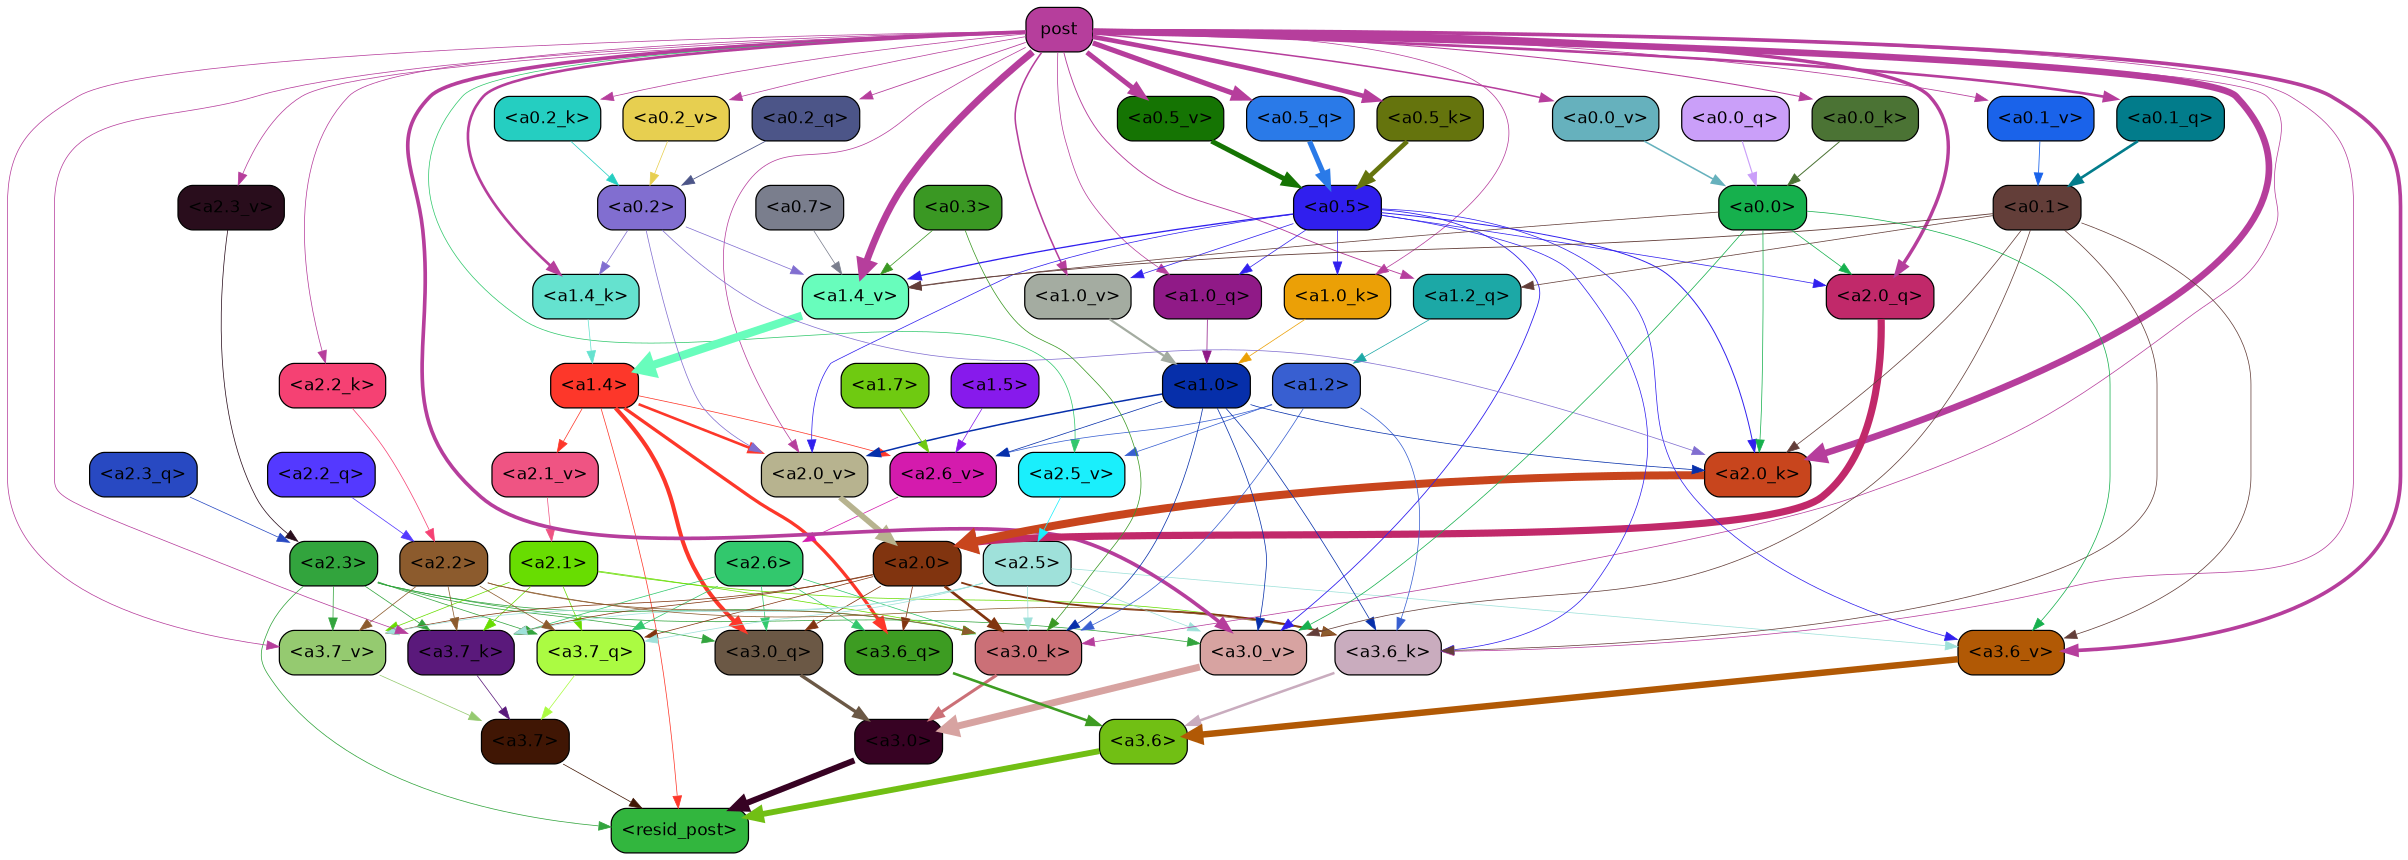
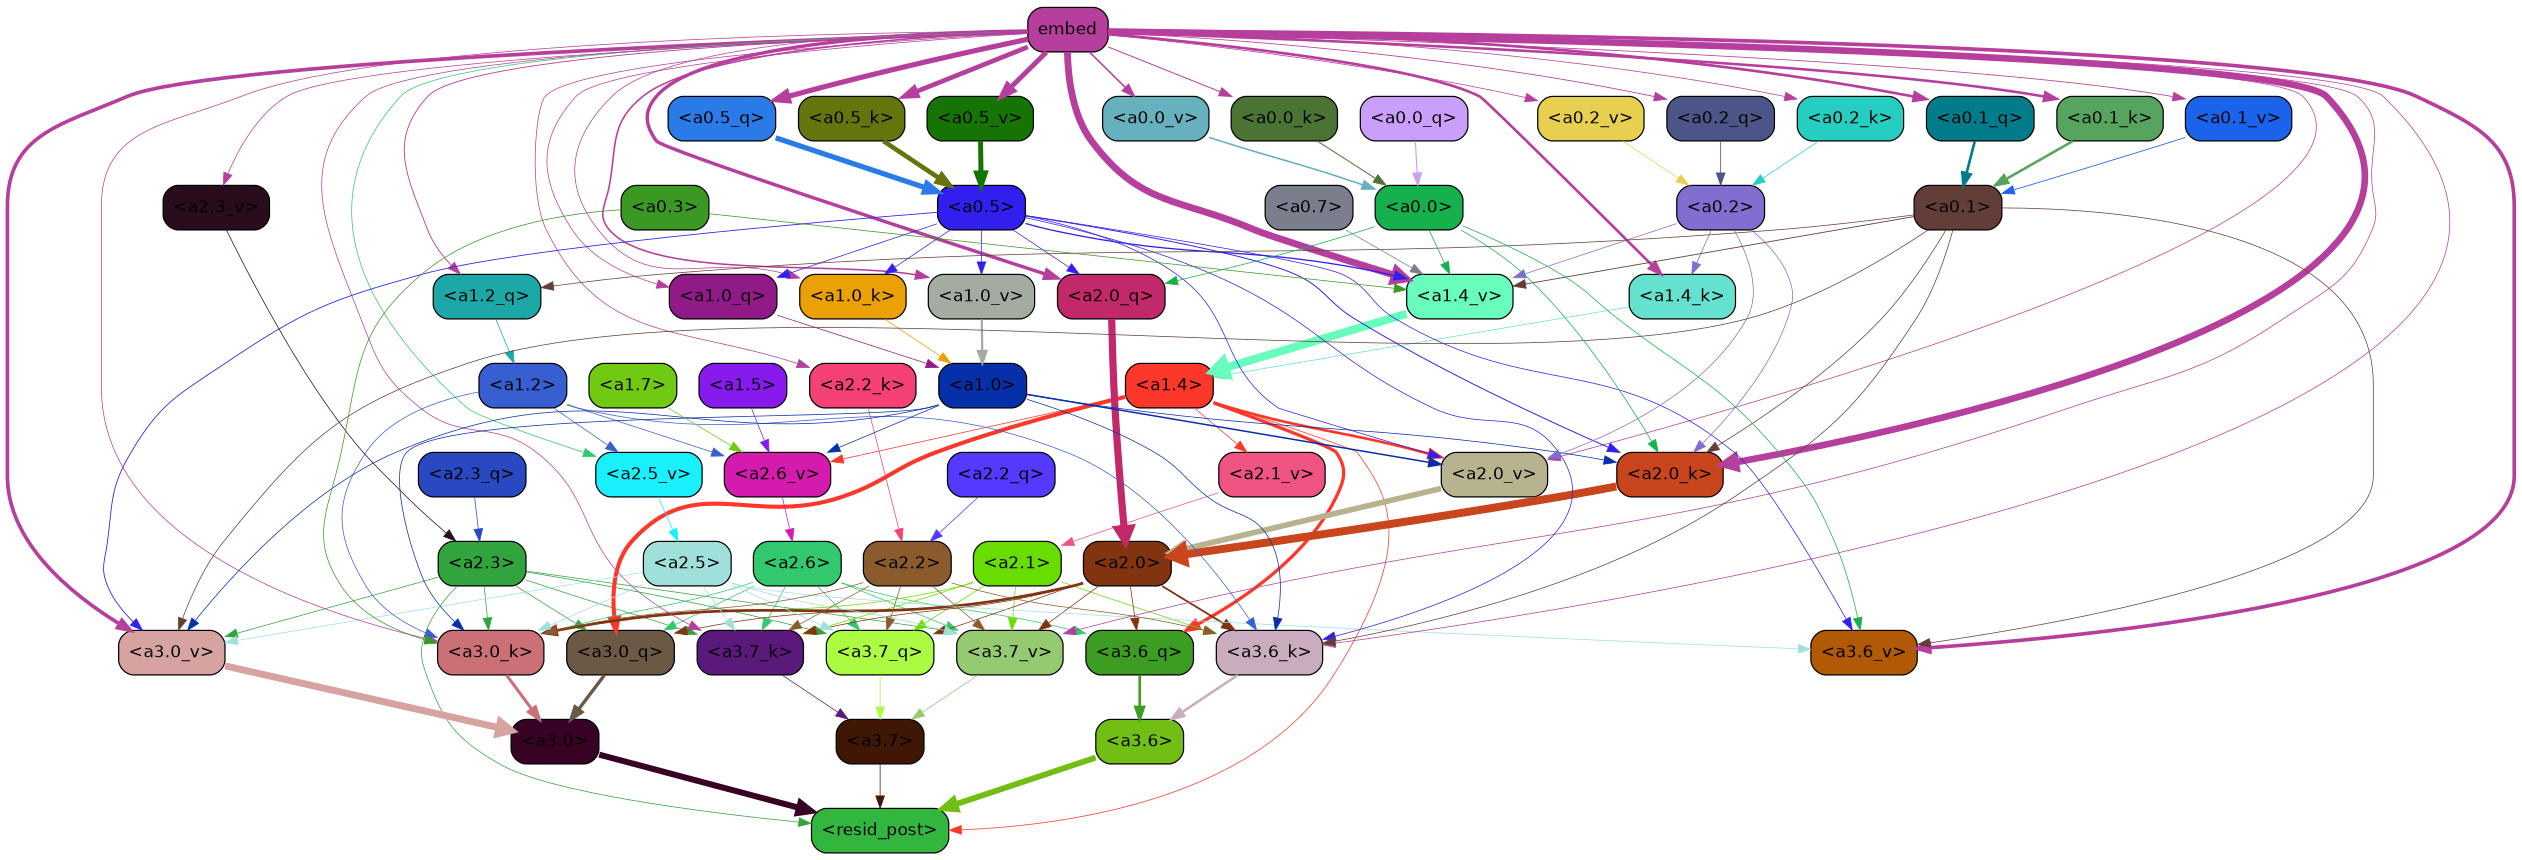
  strict digraph {
    splines=true
    node [color=black fontname=Helvetica shape=box style="filled, rounded"]
    edge [color="#b63e9c" penwidth=0.6]
    "<a3.7>" [fillcolor="#401604"]
    "<resid_post>" [fillcolor="#32b63e"]
    "<a3.6>" [fillcolor="#71bf14"]
    "<a3.0>" [fillcolor="#370223"]
    "<a2.3>" [fillcolor="#32a43d"]
    "<a3.7_q>" [fillcolor="#abfb42"]
    "<a3.0_q>" [fillcolor="#6b5845"]
    "<a3.7_k>" [fillcolor="#5a197b"]
    "<a3.0_k>" [fillcolor="#cb7077"]
    "<a3.7_v>" [fillcolor="#95ca70"]
    "<a3.0_v>" [fillcolor="#d7a3a1"]
    "<a1.4>" [fillcolor="#fd372a"]
    "<a3.6_q>" [fillcolor="#3d9c22"]
    "<a2.6_v>" [fillcolor="#d41bad"]
    "<a2.1_v>" [fillcolor="#ef5483"]
    "<a2.0_v>" [fillcolor="#b7b38f"]
    "<a2.6>" [fillcolor="#32c86d"]
    "<a2.1>" [fillcolor="#68dd01"]
    "<a2.0>" [fillcolor="#81340f"]
    "<a3.6_k>" [fillcolor="#c9acbe"]
    "<a3.6_v>" [fillcolor="#b15905"]
    "<a2.5>" [fillcolor="#9fe1da"]
    "<a2.2>" [fillcolor="#8c5b2d"]
-   embed [fillcolor="#b63e9c" label=post]
+   embed [fillcolor="#b63e9c"]
    "<a2.0_q>" [fillcolor="#c1296a"]
    "<a2.2_k>" [fillcolor="#f54173"]
    "<a2.0_k>" [fillcolor="#c8451d"]
    "<a2.5_v>" [fillcolor="#1aeffc"]
    "<a2.3_v>" [fillcolor="#290d1c"]
    "<a1.2_q>" [fillcolor="#1ca8a6"]
    "<a1.0_q>" [fillcolor="#901a87"]
    "<a1.4_k>" [fillcolor="#65e2cf"]
    "<a1.0_k>" [fillcolor="#eba006"]
    "<a1.4_v>" [fillcolor="#68fdbc"]
    "<a1.0_v>" [fillcolor="#a4aca1"]
    "<a0.5_q>" [fillcolor="#2a7ae8"]
    "<a0.2_q>" [fillcolor="#4c5588"]
    "<a0.1_q>" [fillcolor="#027c8b"]
    "<a0.5_k>" [fillcolor="#65740d"]
    "<a0.2_k>" [fillcolor="#25cec1"]
+   "<a0.1_k>" [fillcolor="#56a45e"]
    "<a0.0_k>" [fillcolor="#4b7334"]
    "<a0.5_v>" [fillcolor="#157403"]
    "<a0.2_v>" [fillcolor="#e7cf50"]
    "<a0.1_v>" [fillcolor="#1a63ea"]
    "<a0.0_v>" [fillcolor="#66b1bd"]
    "<a1.2>" [fillcolor="#385fd1"]
    "<a1.0>" [fillcolor="#062faa"]
    "<a0.5>" [fillcolor="#301fee"]
    "<a0.2>" [fillcolor="#816ed0"]
    "<a0.1>" [fillcolor="#633e39"]
    "<a0.0>" [fillcolor="#16b04d"]
    "<a0.3>" [fillcolor="#3a9823"]
    "<a2.3_q>" [fillcolor="#2849c2"]
    "<a2.2_q>" [fillcolor="#5439ff"]
    "<a1.7>" [fillcolor="#6fca11"]
    "<a1.5>" [fillcolor="#871aec"]
    "<a0.7>" [fillcolor="#7a7e8d"]
    "<a0.0_q>" [fillcolor="#ca9ff9"]
    "<a3.7>" -> "<resid_post>" [color="#401604"]
    "<a3.6>" -> "<resid_post>" [color="#71bf14" penwidth=4.751612067222595]
    "<a3.0>" -> "<resid_post>" [color="#370223" penwidth=4.884142994880676]
    "<a2.3>" -> "<resid_post>" [color="#32a43d"]
    "<a2.3>" -> "<a3.7_q>" [color="#32a43d"]
    "<a2.3>" -> "<a3.0_q>" [color="#32a43d"]
    "<a2.3>" -> "<a3.7_k>" [color="#32a43d"]
    "<a2.3>" -> "<a3.0_k>" [color="#32a43d"]
    "<a2.3>" -> "<a3.7_v>" [color="#32a43d"]
    "<a2.3>" -> "<a3.0_v>" [color="#32a43d"]
    "<a3.7_q>" -> "<a3.7>" [color="#abfb42"]
    "<a3.0_q>" -> "<a3.0>" [color="#6b5845" penwidth=2.7421876192092896]
    "<a3.7_k>" -> "<a3.7>" [color="#5a197b"]
    "<a3.0_k>" -> "<a3.0>" [color="#cb7077" penwidth=2.476402521133423]
    "<a3.7_v>" -> "<a3.7>" [color="#95ca70"]
    "<a3.0_v>" -> "<a3.0>" [color="#d7a3a1" penwidth=5.652270674705505]
    "<a1.4>" -> "<resid_post>" [color="#fd372a"]
    "<a1.4>" -> "<a3.0_q>" [color="#fd372a" penwidth=3.3040847778320312]
    "<a1.4>" -> "<a3.6_q>" [color="#fd372a" penwidth=2.6469622254371643]
    "<a1.4>" -> "<a2.6_v>" [color="#fd372a"]
    "<a1.4>" -> "<a2.1_v>" [color="#fd372a"]
    "<a1.4>" -> "<a2.0_v>" [color="#fd372a" penwidth=2.1286070346832275]
    "<a3.6_q>" -> "<a3.6>" [color="#3d9c22" penwidth=2.091020345687866]
    "<a2.6_v>" -> "<a2.6>" [color="#d41bad"]
    "<a2.1_v>" -> "<a2.1>" [color="#ef5483"]
    "<a2.0_v>" -> "<a2.0>" [color="#b7b38f" penwidth=4.5950857400894165]
    "<a2.6>" -> "<a3.7_q>" [color="#32c86d"]
    "<a2.6>" -> "<a3.0_q>" [color="#32c86d"]
    "<a2.6>" -> "<a3.7_k>" [color="#32c86d"]
    "<a2.6>" -> "<a3.0_k>" [color="#32c86d"]
+   "<a2.6>" -> "<a3.7_v>" [color="#32c86d"]
    "<a2.6>" -> "<a3.6_q>" [color="#32c86d"]
    "<a2.1>" -> "<a3.7_q>" [color="#68dd01"]
    "<a2.1>" -> "<a3.7_k>" [color="#68dd01"]
    "<a2.1>" -> "<a3.0_k>" [color="#68dd01"]
    "<a2.1>" -> "<a3.7_v>" [color="#68dd01"]
    "<a2.1>" -> "<a3.6_k>" [color="#68dd01"]
    "<a2.0>" -> "<a3.7_q>" [color="#81340f"]
    "<a2.0>" -> "<a3.0_q>" [color="#81340f"]
    "<a2.0>" -> "<a3.7_k>" [color="#81340f"]
    "<a2.0>" -> "<a3.0_k>" [color="#81340f" penwidth=2.2137351036071777]
    "<a2.0>" -> "<a3.7_v>" [color="#81340f"]
    "<a2.0>" -> "<a3.6_q>" [color="#81340f"]
    "<a2.0>" -> "<a3.6_k>" [color="#81340f" penwidth=1.4757367372512817]
    "<a3.6_k>" -> "<a3.6>" [color="#c9acbe" penwidth=2.048597991466522]
-   "<a3.6_v>" -> "<a3.6>" [color="#b15905" penwidth=5.2550448179244995]
    "<a2.5>" -> "<a3.7_q>" [color="#9fe1da"]
    "<a2.5>" -> "<a3.7_k>" [color="#9fe1da"]
    "<a2.5>" -> "<a3.0_k>" [color="#9fe1da"]
    "<a2.5>" -> "<a3.7_v>" [color="#9fe1da"]
    "<a2.5>" -> "<a3.0_v>" [color="#9fe1da"]
    "<a2.5>" -> "<a3.6_v>" [color="#9fe1da"]
    "<a2.2>" -> "<a3.7_q>" [color="#8c5b2d"]
    "<a2.2>" -> "<a3.7_k>" [color="#8c5b2d"]
    "<a2.2>" -> "<a3.0_k>" [color="#8c5b2d"]
    "<a2.2>" -> "<a3.7_v>" [color="#8c5b2d"]
    "<a2.2>" -> "<a3.6_k>" [color="#8c5b2d"]
    embed -> "<a3.7_k>"
    embed -> "<a3.0_k>"
    embed -> "<a3.7_v>"
    embed -> "<a3.0_v>" [penwidth=2.972973108291626]
    embed -> "<a2.0_v>"
    embed -> "<a3.6_k>"
    embed -> "<a3.6_v>" [penwidth=2.9582033157348633]
    embed -> "<a2.0_q>" [penwidth=2.7699792869389057]
    embed -> "<a2.2_k>"
    embed -> "<a2.0_k>" [penwidth=5.362775564193726]
    embed -> "<a2.5_v>" [color="#32c86d"]
    embed -> "<a2.3_v>"
    embed -> "<a1.2_q>" [penwidth=0.7193574905395508]
    embed -> "<a1.0_q>"
    embed -> "<a1.4_k>" [penwidth=2.147887945175171]
    embed -> "<a1.0_k>"
    embed -> "<a1.4_v>" [penwidth=5.545122385025024]
    embed -> "<a1.0_v>" [penwidth=1.26444411277771]
    embed -> "<a0.5_q>" [penwidth=4.18559342622757]
    embed -> "<a0.2_q>" [penwidth=0.6669292449951172]
    embed -> "<a0.1_q>" [penwidth=2.1428701877593994]
    embed -> "<a0.5_k>" [penwidth=3.7556475400924683]
    embed -> "<a0.2_k>"
+   embed -> "<a0.1_k>" [penwidth=2.072890520095825]
    embed -> "<a0.0_k>" [penwidth=0.8285634517669678]
    embed -> "<a0.5_v>" [penwidth=3.991437017917633]
    embed -> "<a0.2_v>"
    embed -> "<a0.1_v>" [penwidth=0.6634087562561035]
    embed -> "<a0.0_v>" [penwidth=1.2436447143554688]
    "<a2.0_q>" -> "<a2.0>" [color="#c1296a" penwidth=5.819834470748901]
    "<a2.2_k>" -> "<a2.2>" [color="#f54173"]
    "<a2.0_k>" -> "<a2.0>" [color="#c8451d" penwidth=6.470837593078613]
    "<a2.5_v>" -> "<a2.5>" [color="#1aeffc"]
    "<a2.3_v>" -> "<a2.3>" [color="#290d1c"]
    "<a1.2_q>" -> "<a1.2>" [color="#1ca8a6"]
    "<a1.0_q>" -> "<a1.0>" [color="#901a87"]
    "<a1.4_k>" -> "<a1.4>" [color="#65e2cf"]
    "<a1.0_k>" -> "<a1.0>" [color="#eba006"]
    "<a1.4_v>" -> "<a1.4>" [color="#68fdbc" penwidth=6.635385513305664]
    "<a1.0_v>" -> "<a1.0>" [color="#a4aca1" penwidth=1.807669460773468]
    "<a0.5_q>" -> "<a0.5>" [color="#2a7ae8" penwidth=4.201210081577301]
    "<a0.2_q>" -> "<a0.2>" [color="#4c5588" penwidth=0.6669397354125977]
    "<a0.1_q>" -> "<a0.1>" [color="#027c8b" penwidth=2.1428754329681396]
    "<a0.5_k>" -> "<a0.5>" [color="#65740d" penwidth=3.780391812324524]
    "<a0.2_k>" -> "<a0.2>" [color="#25cec1"]
+   "<a0.1_k>" -> "<a0.1>" [color="#56a45e" penwidth=2.0809476375579834]
    "<a0.0_k>" -> "<a0.0>" [color="#4b7334" penwidth=0.8123311996459961]
    "<a0.5_v>" -> "<a0.5>" [color="#157403" penwidth=4.0294036865234375]
    "<a0.2_v>" -> "<a0.2>" [color="#e7cf50"]
    "<a0.1_v>" -> "<a0.1>" [color="#1a63ea" penwidth=0.6631441116333008]
    "<a0.0_v>" -> "<a0.0>" [color="#66b1bd" penwidth=1.2803640365600586]
    "<a1.2>" -> "<a3.0_k>" [color="#385fd1"]
    "<a1.2>" -> "<a2.6_v>" [color="#385fd1"]
    "<a1.2>" -> "<a3.6_k>" [color="#385fd1"]
    "<a1.2>" -> "<a2.5_v>" [color="#385fd1"]
    "<a1.0>" -> "<a3.0_k>" [color="#062faa"]
    "<a1.0>" -> "<a3.0_v>" [color="#062faa"]
    "<a1.0>" -> "<a2.6_v>" [color="#062faa"]
    "<a1.0>" -> "<a2.0_v>" [color="#062faa" penwidth=1.2240618467330933]
    "<a1.0>" -> "<a3.6_k>" [color="#062faa"]
    "<a1.0>" -> "<a2.0_k>" [color="#062faa"]
    "<a0.5>" -> "<a3.0_v>" [color="#301fee" penwidth=0.6790935099124908]
    "<a0.5>" -> "<a2.0_v>" [color="#301fee"]
    "<a0.5>" -> "<a3.6_k>" [color="#301fee"]
    "<a0.5>" -> "<a3.6_v>" [color="#301fee"]
    "<a0.5>" -> "<a2.0_q>" [color="#301fee"]
    "<a0.5>" -> "<a2.0_k>" [color="#301fee" penwidth=0.7897988557815552]
    "<a0.5>" -> "<a1.0_q>" [color="#301fee"]
    "<a0.5>" -> "<a1.0_k>" [color="#301fee"]
    "<a0.5>" -> "<a1.4_v>" [color="#301fee" penwidth=1.0479987859725952]
    "<a0.5>" -> "<a1.0_v>" [color="#301fee"]
    "<a0.2>" -> "<a2.0_v>" [color="#816ed0"]
    "<a0.2>" -> "<a2.0_k>" [color="#816ed0"]
    "<a0.2>" -> "<a1.4_k>" [color="#816ed0"]
    "<a0.2>" -> "<a1.4_v>" [color="#816ed0"]
    "<a0.1>" -> "<a3.0_v>" [color="#633e39"]
    "<a0.1>" -> "<a3.6_k>" [color="#633e39"]
    "<a0.1>" -> "<a3.6_v>" [color="#633e39"]
    "<a0.1>" -> "<a2.0_k>" [color="#633e39"]
    "<a0.1>" -> "<a1.2_q>" [color="#633e39"]
    "<a0.1>" -> "<a1.4_v>" [color="#633e39" penwidth=0.7031502723693848]
-   "<a0.0>" -> "<a3.0_v>" [color="#16b04d"]
    "<a0.0>" -> "<a3.6_v>" [color="#16b04d"]
    "<a0.0>" -> "<a2.0_q>" [color="#16b04d"]
    "<a0.0>" -> "<a2.0_k>" [color="#16b04d"]
-   "<a0.0>" -> "<a1.4_v>" [color="#633e39"]
+   "<a0.0>" -> "<a1.4_v>" [color="#16b04d"]
    "<a0.3>" -> "<a3.0_k>" [color="#3a9823"]
    "<a0.3>" -> "<a1.4_v>" [color="#3a9823"]
    "<a2.3_q>" -> "<a2.3>" [color="#2849c2"]
    "<a2.2_q>" -> "<a2.2>" [color="#5439ff"]
    "<a1.7>" -> "<a2.6_v>" [color="#6fca11"]
    "<a1.5>" -> "<a2.6_v>" [color="#871aec"]
    "<a0.7>" -> "<a1.4_v>" [color="#7a7e8d"]
    "<a0.0_q>" -> "<a0.0>" [color="#ca9ff9" penwidth=0.9431536197662354]
  }
